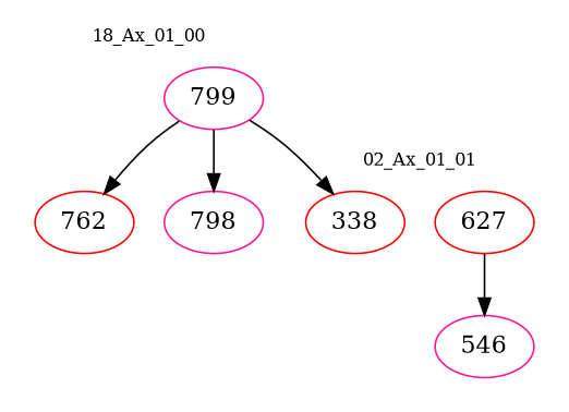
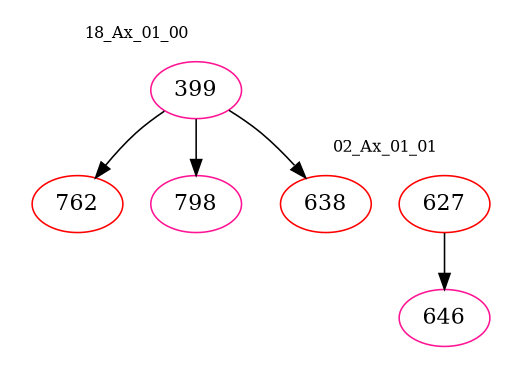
  digraph {
    node [color=red]
    edge [color=black]
    n1 [label=627]
-   n2 [color=deeppink label=546]
-   n3 [label=338]
-   n4 [color=deeppink label=799]
+   n2 [color=deeppink label=646]
+   n3 [label=638]
+   n4 [color=deeppink label=399]
    n5 [label=762]
    n6 [color=deeppink label=798]
    subgraph cluster_1 {
      color=white
      fontsize=10
      label="02_Ax_01_01"
      n1
      n2
      n3
    }
    subgraph cluster_2 {
      color=white
      fontsize=10
      label="18_Ax_01_00"
      n4
      n5
      n6
    }
    n1 -> n2
    n4 -> n3
    n4 -> n5
    n4 -> n6
  }
